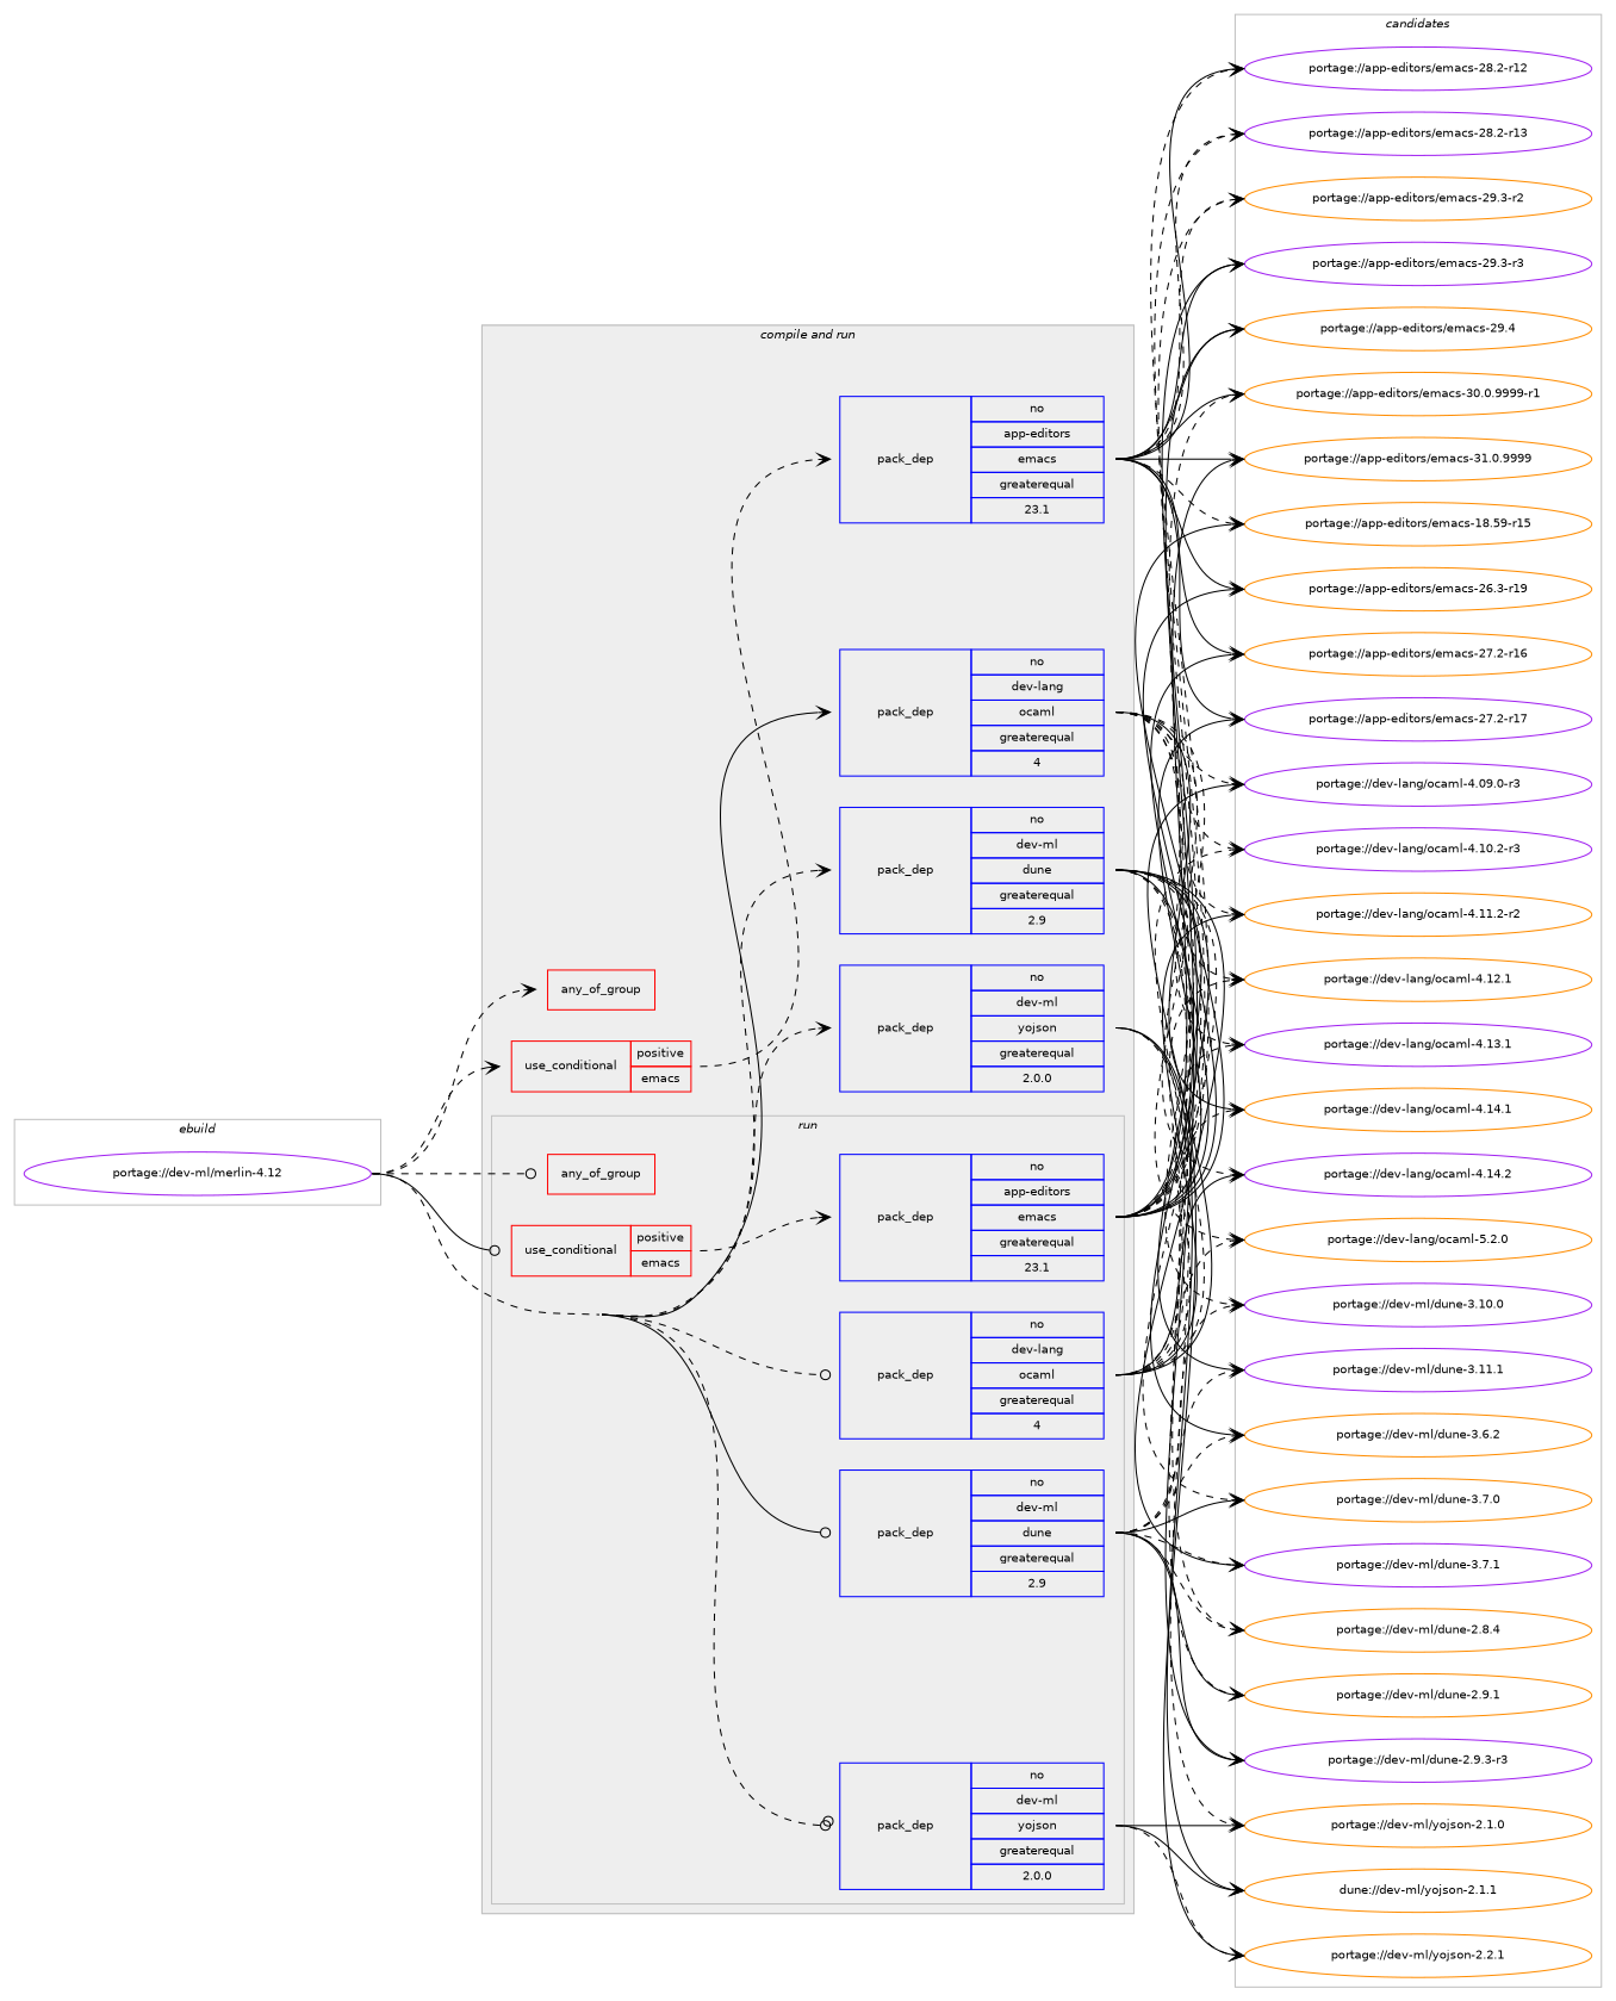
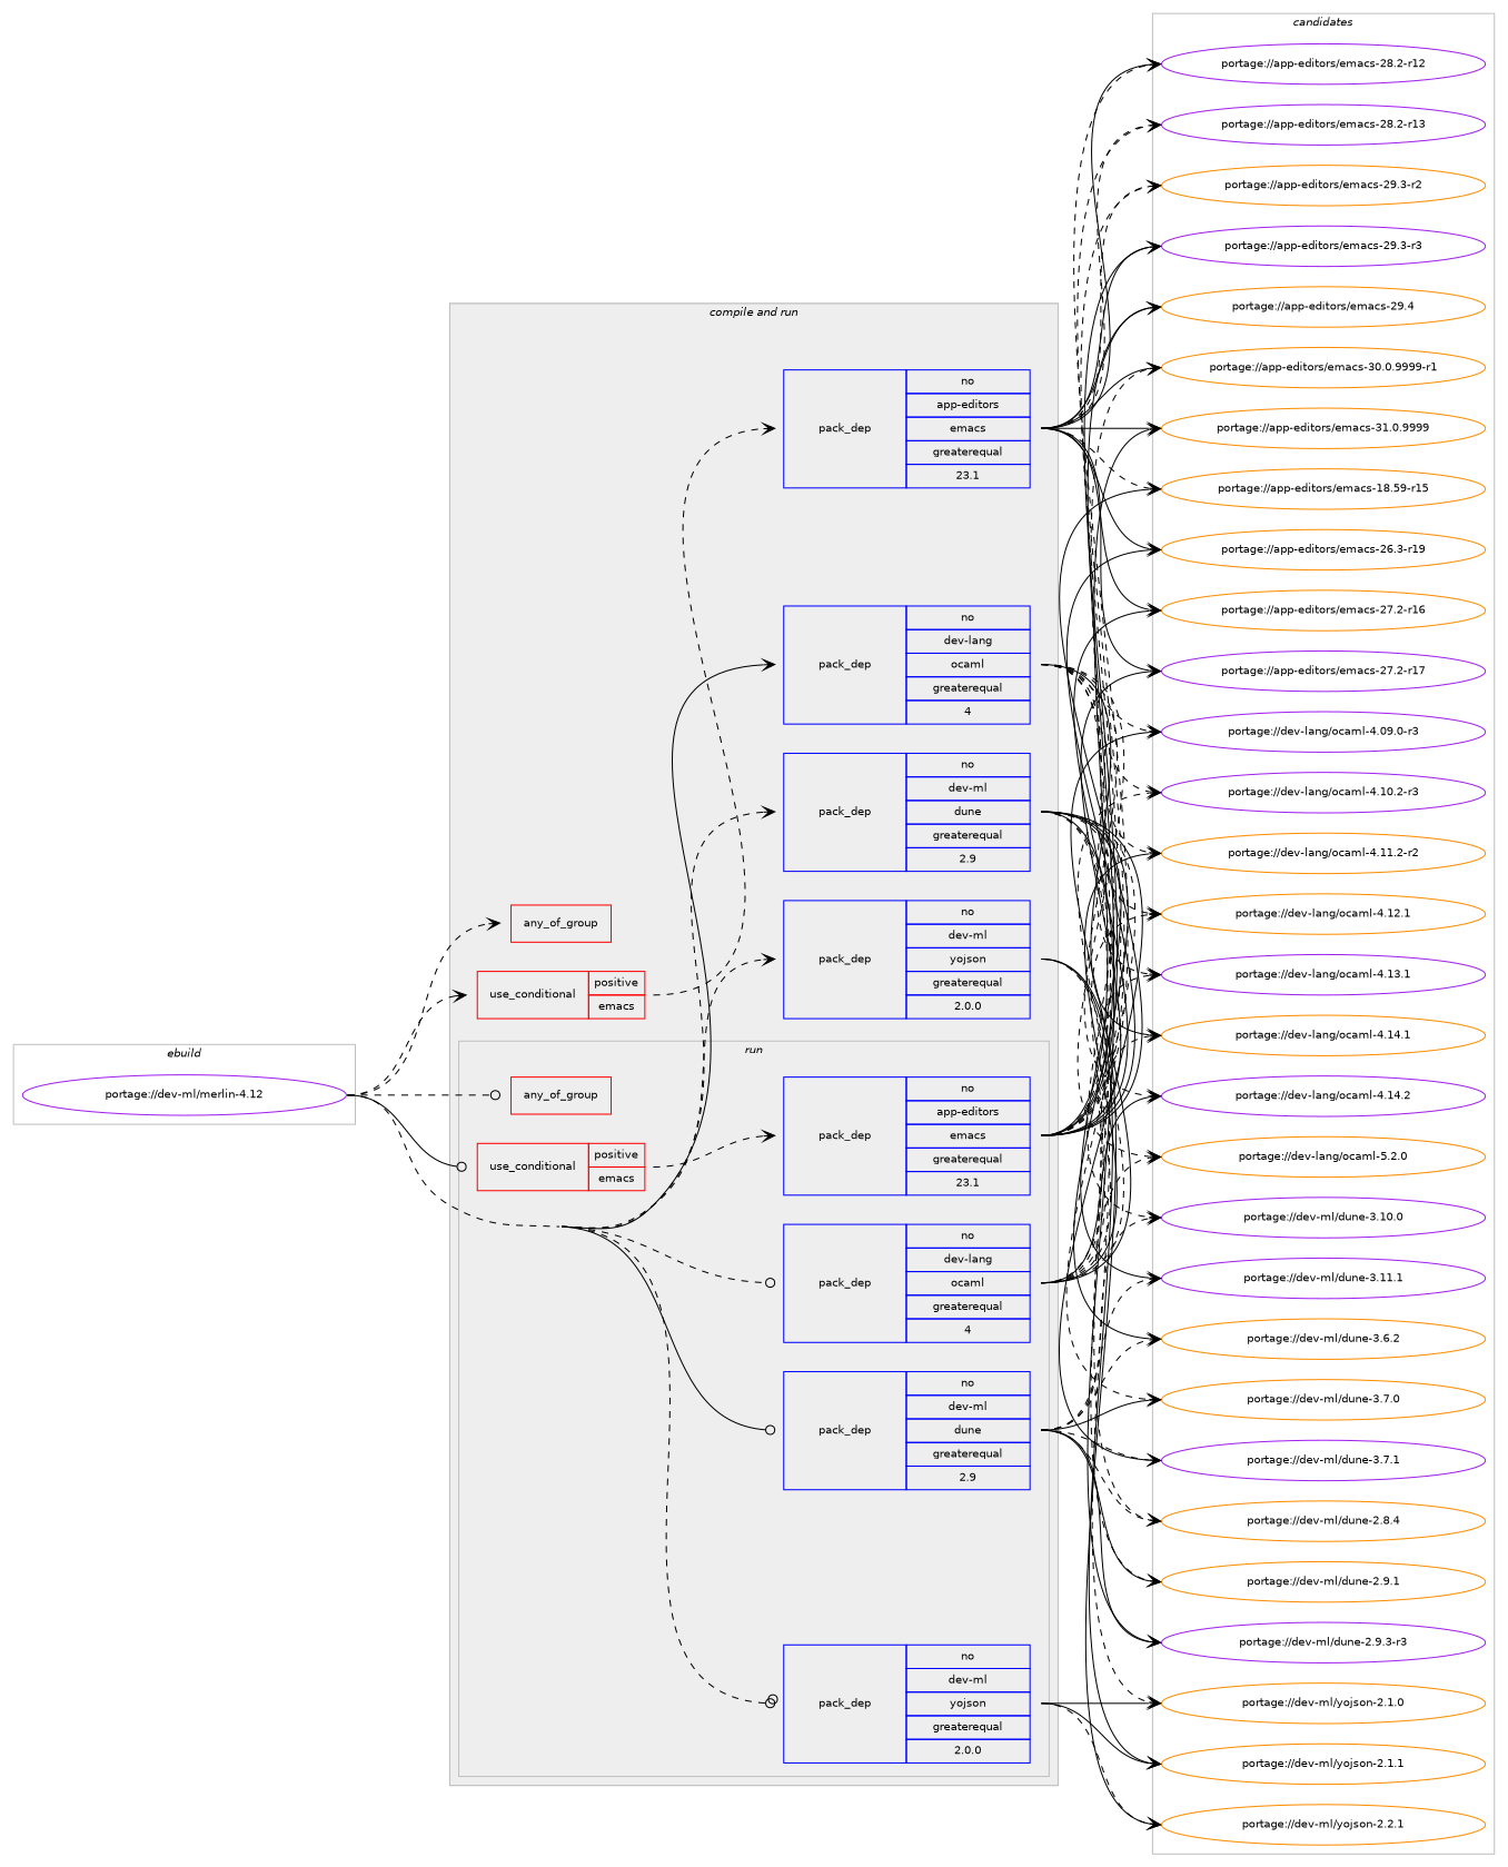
  digraph {
    compound=true
    concentrate=true
    fontname=Helvetica
    fontsize=10
    newrank=true
    rankdir=LR
    ranksep=1.5
    node [color=darkorange fontname=Helvetica fontsize=10]
    edge [arrowhead=vee headport=w style=dashed tailport=e weight=100]
    n1 [color=purple label="portage://dev-ml/merlin-4.12" width=4]
    n2 [color=red label=<<TABLE BORDER="0" CELLBORDER="1" CELLSPACING="0" CELLPADDING="4"><TR><TD CELLPADDING="10">any_of_group</TD></TR></TABLE>> shape=none]
    n3 [color=blue label=<<TABLE BORDER="0" CELLBORDER="1" CELLSPACING="0" CELLPADDING="4" WIDTH="220"><TR><TD ROWSPAN="6" CELLPADDING="30">pack_dep</TD></TR><TR><TD WIDTH="110">no</TD></TR><TR><TD>app-editors</TD></TR><TR><TD>emacs</TD></TR><TR><TD>greaterequal</TD></TR><TR><TD>23.1</TD></TR></TABLE>> shape=none]
    n4 [color=red label=<<TABLE BORDER="0" CELLBORDER="1" CELLSPACING="0" CELLPADDING="4"><TR><TD ROWSPAN="3" CELLPADDING="10">use_conditional</TD></TR><TR><TD>positive</TD></TR><TR><TD>emacs</TD></TR></TABLE>> shape=none]
    n5 [color=blue label=<<TABLE BORDER="0" CELLBORDER="1" CELLSPACING="0" CELLPADDING="4" WIDTH="220"><TR><TD ROWSPAN="6" CELLPADDING="30">pack_dep</TD></TR><TR><TD WIDTH="110">no</TD></TR><TR><TD>dev-lang</TD></TR><TR><TD>ocaml</TD></TR><TR><TD>greaterequal</TD></TR><TR><TD>4</TD></TR></TABLE>> shape=none]
    n6 [color=blue label=<<TABLE BORDER="0" CELLBORDER="1" CELLSPACING="0" CELLPADDING="4" WIDTH="220"><TR><TD ROWSPAN="6" CELLPADDING="30">pack_dep</TD></TR><TR><TD WIDTH="110">no</TD></TR><TR><TD>dev-ml</TD></TR><TR><TD>dune</TD></TR><TR><TD>greaterequal</TD></TR><TR><TD>2.9</TD></TR></TABLE>> shape=none]
    n7 [color=blue label=<<TABLE BORDER="0" CELLBORDER="1" CELLSPACING="0" CELLPADDING="4" WIDTH="220"><TR><TD ROWSPAN="6" CELLPADDING="30">pack_dep</TD></TR><TR><TD WIDTH="110">no</TD></TR><TR><TD>dev-ml</TD></TR><TR><TD>yojson</TD></TR><TR><TD>greaterequal</TD></TR><TR><TD>2.0.0</TD></TR></TABLE>> shape=none]
    n8 [color=red label=<<TABLE BORDER="0" CELLBORDER="1" CELLSPACING="0" CELLPADDING="4"><TR><TD CELLPADDING="10">any_of_group</TD></TR></TABLE>> shape=none]
    n9 [color=blue label=<<TABLE BORDER="0" CELLBORDER="1" CELLSPACING="0" CELLPADDING="4" WIDTH="220"><TR><TD ROWSPAN="6" CELLPADDING="30">pack_dep</TD></TR><TR><TD WIDTH="110">no</TD></TR><TR><TD>app-editors</TD></TR><TR><TD>emacs</TD></TR><TR><TD>greaterequal</TD></TR><TR><TD>23.1</TD></TR></TABLE>> shape=none]
    n10 [color=red label=<<TABLE BORDER="0" CELLBORDER="1" CELLSPACING="0" CELLPADDING="4"><TR><TD ROWSPAN="3" CELLPADDING="10">use_conditional</TD></TR><TR><TD>positive</TD></TR><TR><TD>emacs</TD></TR></TABLE>> shape=none]
    n11 [color=blue label=<<TABLE BORDER="0" CELLBORDER="1" CELLSPACING="0" CELLPADDING="4" WIDTH="220"><TR><TD ROWSPAN="6" CELLPADDING="30">pack_dep</TD></TR><TR><TD WIDTH="110">no</TD></TR><TR><TD>dev-lang</TD></TR><TR><TD>ocaml</TD></TR><TR><TD>greaterequal</TD></TR><TR><TD>4</TD></TR></TABLE>> shape=none]
    n12 [color=blue label=<<TABLE BORDER="0" CELLBORDER="1" CELLSPACING="0" CELLPADDING="4" WIDTH="220"><TR><TD ROWSPAN="6" CELLPADDING="30">pack_dep</TD></TR><TR><TD WIDTH="110">no</TD></TR><TR><TD>dev-ml</TD></TR><TR><TD>dune</TD></TR><TR><TD>greaterequal</TD></TR><TR><TD>2.9</TD></TR></TABLE>> shape=none]
    n13 [color=blue label=<<TABLE BORDER="0" CELLBORDER="1" CELLSPACING="0" CELLPADDING="4" WIDTH="220"><TR><TD ROWSPAN="6" CELLPADDING="30">pack_dep</TD></TR><TR><TD WIDTH="110">no</TD></TR><TR><TD>dev-ml</TD></TR><TR><TD>yojson</TD></TR><TR><TD>greaterequal</TD></TR><TR><TD>2.0.0</TD></TR></TABLE>> shape=none]
    n14 [label="portage://app-editors/emacs-18.59-r15" width=4]
    n15 [label="portage://app-editors/emacs-26.3-r19" width=4]
    n16 [label="portage://app-editors/emacs-27.2-r16" width=4]
    n17 [color=purple label="portage://app-editors/emacs-27.2-r17" width=4]
    n18 [color=purple label="portage://app-editors/emacs-28.2-r12" width=4]
    n19 [color=purple label="portage://app-editors/emacs-28.2-r13" width=4]
    n20 [label="portage://app-editors/emacs-29.3-r2" width=4]
    n21 [color=purple label="portage://app-editors/emacs-29.3-r3" width=4]
    n22 [label="portage://app-editors/emacs-29.4" width=4]
    n23 [label="portage://app-editors/emacs-30.0.9999-r1" width=4]
    n24 [label="portage://app-editors/emacs-31.0.9999" width=4]
    n25 [color=purple label="portage://dev-lang/ocaml-4.09.0-r3" width=4]
    n26 [color=purple label="portage://dev-lang/ocaml-4.10.2-r3" width=4]
    n27 [label="portage://dev-lang/ocaml-4.11.2-r2" width=4]
    n28 [label="portage://dev-lang/ocaml-4.12.1" width=4]
    n29 [color=purple label="portage://dev-lang/ocaml-4.13.1" width=4]
    n30 [label="portage://dev-lang/ocaml-4.14.1" width=4]
    n31 [color=purple label="portage://dev-lang/ocaml-4.14.2" width=4]
    n32 [label="portage://dev-lang/ocaml-5.2.0" width=4]
    n33 [label="portage://dev-ml/dune-2.8.4" width=4]
    n34 [label="portage://dev-ml/dune-2.9.1" width=4]
    n35 [color=purple label="portage://dev-ml/dune-2.9.3-r3" width=4]
    n36 [color=purple label="portage://dev-ml/dune-3.10.0" width=4]
    n37 [color=purple label="portage://dev-ml/dune-3.11.1" width=4]
    n38 [label="portage://dev-ml/dune-3.6.2" width=4]
    n39 [label="portage://dev-ml/dune-3.7.0" width=4]
    n40 [color=purple label="portage://dev-ml/dune-3.7.1" width=4]
    n41 [label="portage://dev-ml/yojson-2.1.0" width=4]
-   n42 [label="dune://dev-ml/yojson-2.1.1" width=4]
+   n42 [label="portage://dev-ml/yojson-2.1.1" width=4]
    n43 [label="portage://dev-ml/yojson-2.2.1" width=4]
    subgraph cluster_1 {
      color=gray
      label=<<i>ebuild</i>>
      rank=same
      n1
    }
    subgraph cluster_2 {
      color=gray
      label=<<i>dependencies</i>>
      subgraph cluster_3 {
        color=gray
        fillcolor="#eeeeee"
        label=<<i>compile</i>>
        style=filled
        subgraph sub_4 {
          color=gray
          fillcolor="#eeeeee"
          label=<<i>compile</i>>
          style=filled
          n2
        }
        subgraph sub_5 {
          color=gray
          fillcolor="#eeeeee"
          label=<<i>compile</i>>
          style=filled
          n4
          subgraph sub_6 {
            color=gray
            fillcolor="#eeeeee"
            label=<<i>compile</i>>
            style=filled
            n3
          }
        }
        subgraph sub_7 {
          color=gray
          fillcolor="#eeeeee"
          label=<<i>compile</i>>
          style=filled
          n5
        }
        subgraph sub_8 {
          color=gray
          fillcolor="#eeeeee"
          label=<<i>compile</i>>
          style=filled
          n6
        }
        subgraph sub_9 {
          color=gray
          fillcolor="#eeeeee"
          label=<<i>compile</i>>
          style=filled
          n7
        }
      }
      subgraph cluster_10 {
        color=gray
        fillcolor="#eeeeee"
        label=<<i>compile and run</i>>
        style=filled
      }
      subgraph cluster_11 {
        color=gray
        fillcolor="#eeeeee"
        label=<<i>run</i>>
        style=filled
        subgraph sub_12 {
          color=gray
          fillcolor="#eeeeee"
          label=<<i>run</i>>
          style=filled
          n8
        }
        subgraph sub_13 {
          color=gray
          fillcolor="#eeeeee"
          label=<<i>run</i>>
          style=filled
          n10
          subgraph sub_14 {
            color=gray
            fillcolor="#eeeeee"
            label=<<i>run</i>>
            style=filled
            n9
          }
        }
        subgraph sub_15 {
          color=gray
          fillcolor="#eeeeee"
          label=<<i>run</i>>
          style=filled
          n11
        }
        subgraph sub_16 {
          color=gray
          fillcolor="#eeeeee"
          label=<<i>run</i>>
          style=filled
          n12
        }
        subgraph sub_17 {
          color=gray
          fillcolor="#eeeeee"
          label=<<i>run</i>>
          style=filled
          n13
        }
      }
    }
    subgraph cluster_18 {
      color=gray
      label=<<i>candidates</i>>
      rank=same
      subgraph sub_19 {
        color=black
        label=<<i>candidates</i>>
        nodesep=1
        rank=same
        n14
        n15
        n16
        n17
        n18
        n19
        n20
        n21
        n22
        n23
        n24
      }
      subgraph sub_20 {
        color=black
        label=<<i>candidates</i>>
        nodesep=1
        rank=same
        n25
        n26
        n27
        n28
        n29
        n30
        n31
        n32
      }
      subgraph sub_21 {
        color=black
        label=<<i>candidates</i>>
        nodesep=1
        rank=same
        n33
        n34
        n35
        n36
        n37
        n38
        n39
        n40
      }
      subgraph sub_22 {
        color=black
        label=<<i>candidates</i>>
        nodesep=1
        rank=same
        n41
        n42
        n43
      }
      subgraph sub_23 {
        color=black
        label=<<i>candidates</i>>
        nodesep=1
        rank=same
        n14
        n15
        n16
        n17
        n18
        n19
        n20
        n21
        n22
        n23
        n24
      }
      subgraph sub_24 {
        color=black
        label=<<i>candidates</i>>
        nodesep=1
        rank=same
        n25
        n26
        n27
        n28
        n29
        n30
        n31
        n32
      }
      subgraph sub_25 {
        color=black
        label=<<i>candidates</i>>
        nodesep=1
        rank=same
        n33
        n34
        n35
        n36
        n37
        n38
        n39
        n40
      }
      subgraph sub_26 {
        color=black
        label=<<i>candidates</i>>
        nodesep=1
        rank=same
        n41
        n42
        n43
      }
    }
    n1 -> n2 [weight=20]
    n1 -> n4 [weight=20]
    n1 -> n5 [style=solid weight=20]
    n1 -> n6 [weight=20]
    n1 -> n7 [weight=20]
    n1 -> n8 [arrowhead=odot weight=20]
    n1 -> n10 [arrowhead=odot style=solid weight=20]
    n1 -> n11 [arrowhead=odot weight=20]
    n1 -> n12 [arrowhead=odot style=solid weight=20]
    n1 -> n13 [arrowhead=odot weight=20]
    n3 -> n14
    n3 -> n15 [style=solid]
    n3 -> n16 [style=solid]
    n3 -> n17 [style=solid]
    n3 -> n18 [style=solid]
    n3 -> n19
    n3 -> n20
    n3 -> n21 [style=solid]
    n3 -> n22 [style=solid]
    n3 -> n23 [style=solid]
    n3 -> n24 [style=solid]
    n4 -> n3 [weight=20]
    n5 -> n25
    n5 -> n26
    n5 -> n27
    n5 -> n28
    n5 -> n29
    n5 -> n30 [style=solid]
    n5 -> n31
    n5 -> n32
    n6 -> n33
    n6 -> n34
    n6 -> n35 [style=solid]
    n6 -> n36
    n6 -> n37 [style=solid]
    n6 -> n38 [style=solid]
    n6 -> n39
    n6 -> n40 [style=solid]
    n7 -> n41
    n7 -> n42 [style=solid]
    n7 -> n43 [style=solid]
    n9 -> n14 [style=solid]
    n9 -> n15 [style=solid]
    n9 -> n16 [style=solid]
    n9 -> n17 [style=solid]
    n9 -> n18
    n9 -> n19
    n9 -> n20
    n9 -> n21 [style=solid]
    n9 -> n22 [style=solid]
    n9 -> n23
    n9 -> n24 [style=solid]
    n10 -> n9 [weight=20]
    n11 -> n25 [style=solid]
    n11 -> n26
    n11 -> n27 [style=solid]
    n11 -> n28
    n11 -> n29
    n11 -> n30
    n11 -> n31 [style=solid]
    n11 -> n32
    n12 -> n33
    n12 -> n34 [style=solid]
    n12 -> n35 [style=solid]
    n12 -> n36
    n12 -> n37
    n12 -> n38
    n12 -> n39 [style=solid]
    n12 -> n40
    n13 -> n41 [style=solid]
    n13 -> n42 [style=solid]
    n13 -> n43
  }
